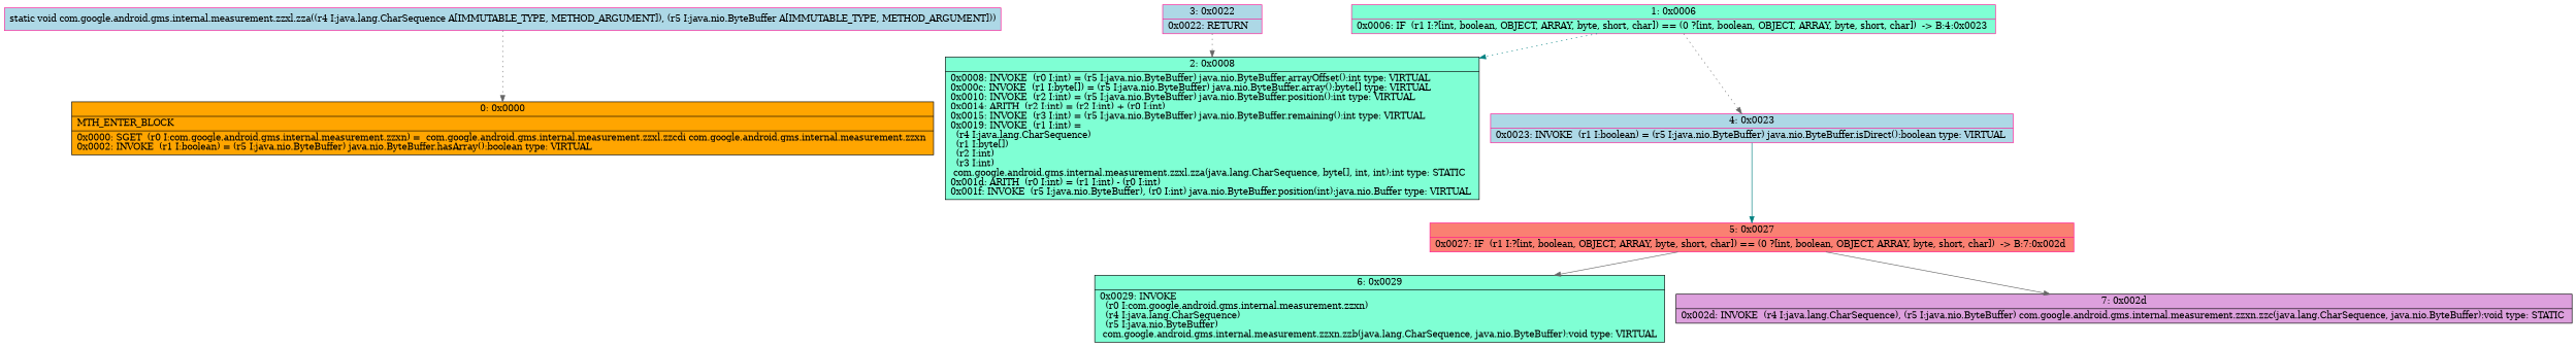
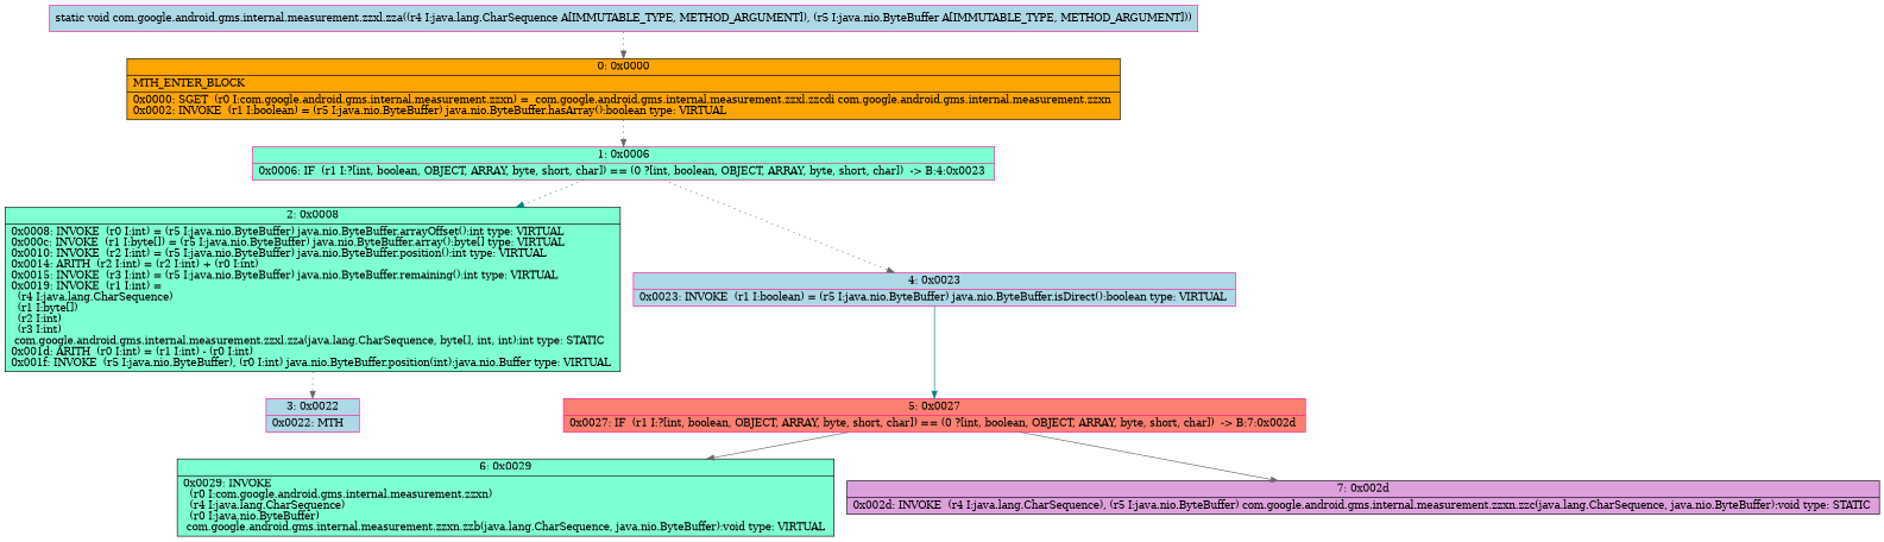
  digraph {
    fontname="DejaVu Serif"
    node [color=deeppink fillcolor=aquamarine fontname="DejaVu Serif" shape=record style=filled]
    edge [color=gray40 fontname="DejaVu Serif" style=dotted]
    n1 [color=black fillcolor=orange label="{0\:\ 0x0000|MTH_ENTER_BLOCK\l|0x0000: SGET  (r0 I:com.google.android.gms.internal.measurement.zzxn) =  com.google.android.gms.internal.measurement.zzxl.zzcdi com.google.android.gms.internal.measurement.zzxn \l0x0002: INVOKE  (r1 I:boolean) = (r5 I:java.nio.ByteBuffer) java.nio.ByteBuffer.hasArray():boolean type: VIRTUAL \l}"]
    n2 [label="{1\:\ 0x0006|0x0006: IF  (r1 I:?[int, boolean, OBJECT, ARRAY, byte, short, char]) == (0 ?[int, boolean, OBJECT, ARRAY, byte, short, char])  \-\> B:4:0x0023 \l}"]
    n3 [color=black label="{2\:\ 0x0008|0x0008: INVOKE  (r0 I:int) = (r5 I:java.nio.ByteBuffer) java.nio.ByteBuffer.arrayOffset():int type: VIRTUAL \l0x000c: INVOKE  (r1 I:byte[]) = (r5 I:java.nio.ByteBuffer) java.nio.ByteBuffer.array():byte[] type: VIRTUAL \l0x0010: INVOKE  (r2 I:int) = (r5 I:java.nio.ByteBuffer) java.nio.ByteBuffer.position():int type: VIRTUAL \l0x0014: ARITH  (r2 I:int) = (r2 I:int) + (r0 I:int) \l0x0015: INVOKE  (r3 I:int) = (r5 I:java.nio.ByteBuffer) java.nio.ByteBuffer.remaining():int type: VIRTUAL \l0x0019: INVOKE  (r1 I:int) = \l  (r4 I:java.lang.CharSequence)\l  (r1 I:byte[])\l  (r2 I:int)\l  (r3 I:int)\l com.google.android.gms.internal.measurement.zzxl.zza(java.lang.CharSequence, byte[], int, int):int type: STATIC \l0x001d: ARITH  (r0 I:int) = (r1 I:int) \- (r0 I:int) \l0x001f: INVOKE  (r5 I:java.nio.ByteBuffer), (r0 I:int) java.nio.ByteBuffer.position(int):java.nio.Buffer type: VIRTUAL \l}"]
    n4 [fillcolor=lightblue label="{4\:\ 0x0023|0x0023: INVOKE  (r1 I:boolean) = (r5 I:java.nio.ByteBuffer) java.nio.ByteBuffer.isDirect():boolean type: VIRTUAL \l}"]
-   n5 [fillcolor=lightblue label="{3\:\ 0x0022|0x0022: RETURN   \l}"]
+   n5 [fillcolor=lightblue label="{3\:\ 0x0022|0x0022: MTH   \l}"]
    n6 [fillcolor=salmon label="{5\:\ 0x0027|0x0027: IF  (r1 I:?[int, boolean, OBJECT, ARRAY, byte, short, char]) == (0 ?[int, boolean, OBJECT, ARRAY, byte, short, char])  \-\> B:7:0x002d \l}"]
-   n7 [color=black label="{6\:\ 0x0029|0x0029: INVOKE  \l  (r0 I:com.google.android.gms.internal.measurement.zzxn)\l  (r4 I:java.lang.CharSequence)\l  (r5 I:java.nio.ByteBuffer)\l com.google.android.gms.internal.measurement.zzxn.zzb(java.lang.CharSequence, java.nio.ByteBuffer):void type: VIRTUAL \l}"]
+   n7 [color=black label="{6\:\ 0x0029|0x0029: INVOKE  \l  (r0 I:com.google.android.gms.internal.measurement.zzxn)\l  (r4 I:java.lang.CharSequence)\l  (r0 I:java.nio.ByteBuffer)\l com.google.android.gms.internal.measurement.zzxn.zzb(java.lang.CharSequence, java.nio.ByteBuffer):void type: VIRTUAL \l}"]
    n8 [color=black fillcolor=plum label="{7\:\ 0x002d|0x002d: INVOKE  (r4 I:java.lang.CharSequence), (r5 I:java.nio.ByteBuffer) com.google.android.gms.internal.measurement.zzxn.zzc(java.lang.CharSequence, java.nio.ByteBuffer):void type: STATIC \l}"]
    n9 [fillcolor=lightblue label="{static void com.google.android.gms.internal.measurement.zzxl.zza((r4 I:java.lang.CharSequence A[IMMUTABLE_TYPE, METHOD_ARGUMENT]), (r5 I:java.nio.ByteBuffer A[IMMUTABLE_TYPE, METHOD_ARGUMENT])) }"]
+   n1 -> n2
    n2 -> n3 [color=teal]
    n2 -> n4
-   n5 -> n3
+   n3 -> n5
    n4 -> n6 [color=teal style=solid]
    n6 -> n7 [style=solid]
    n6 -> n8 [style=solid]
    n9 -> n1
  }
